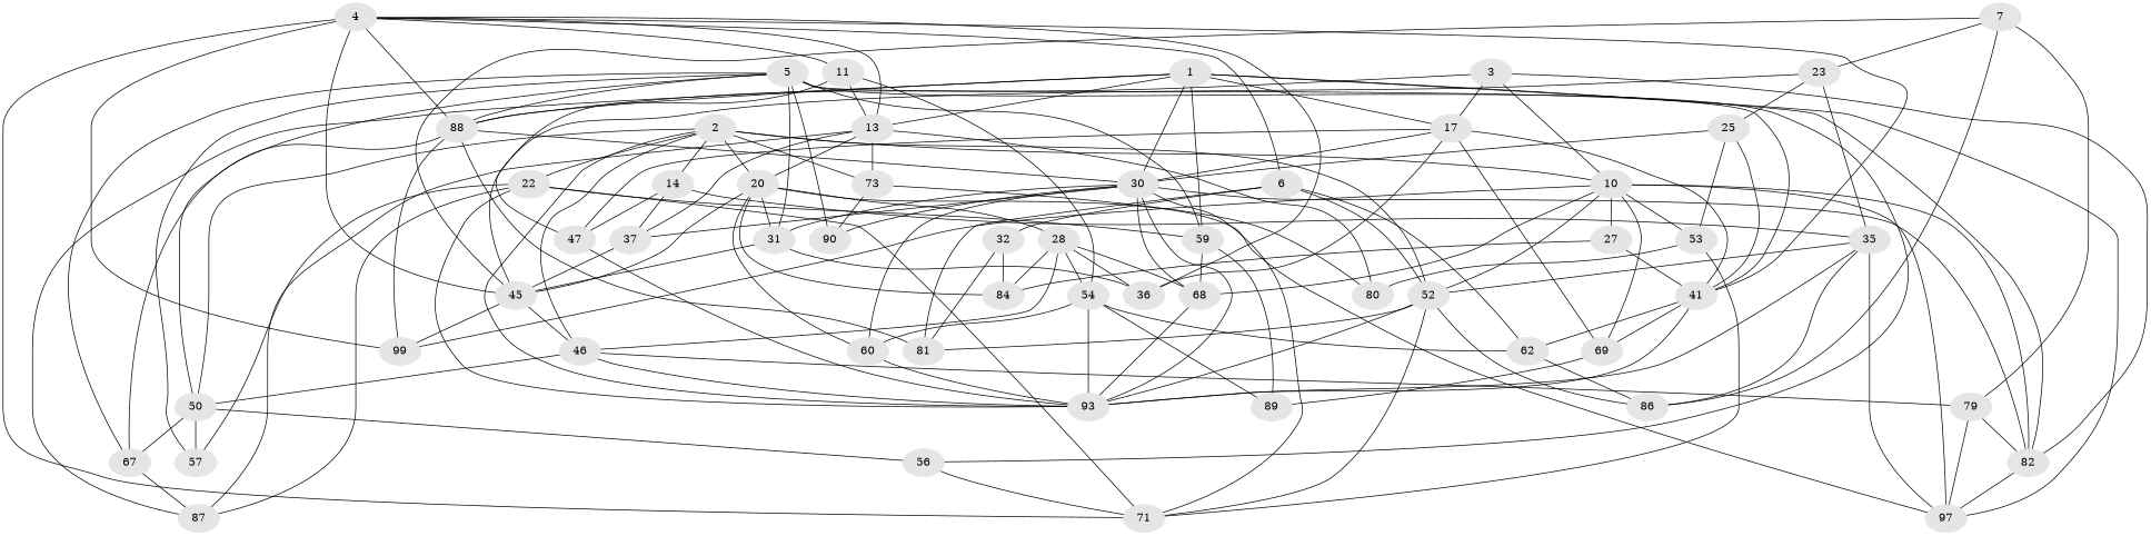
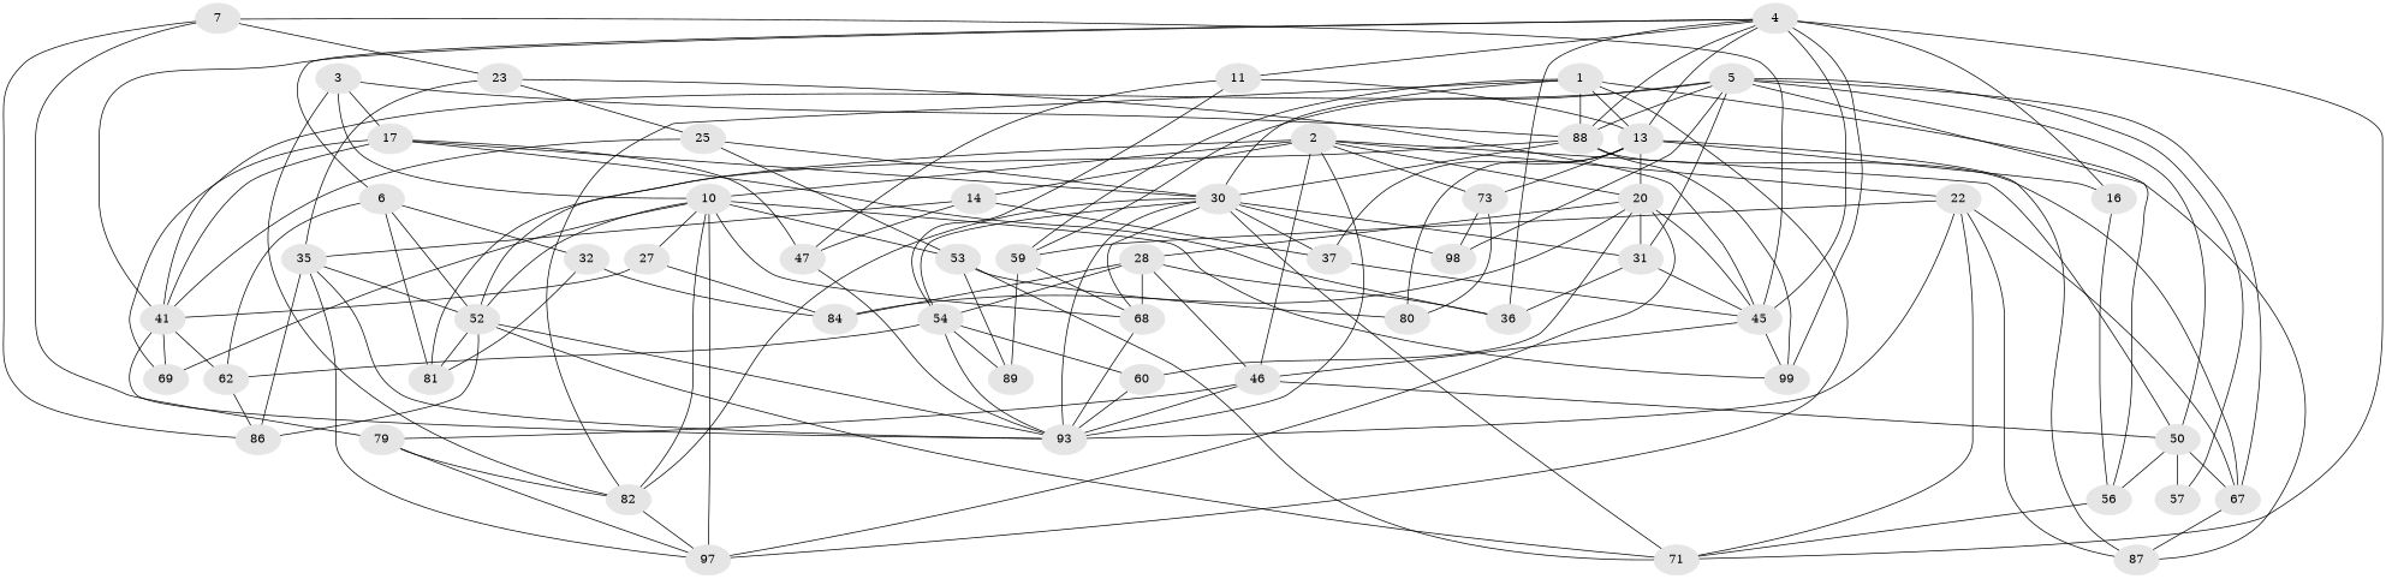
  graph {
    node [color=gray90 style=filled]
    1 [super="+106+12"]
    13 [super="+15+19"]
    17 [super="+26+39"]
    n4 [label=88 super="+91+83"]
    30 [super="+33+66+58+95"]
    59 [super="+85"]
    82 [super="+101"]
    87
    97 [super="+98"]
    20 [super="+29+75"]
    73
+   16
    37
    80
    36
    41 [super="+42"]
    69
    47
    99 [super="+104"]
    67
    81
    93 [super="+94"]
    71 [super="+92"]
    31 [super="+108"]
-   90
+   90 [label=98]
    68 [super="+109"]
    60
    89
    2 [super="+8"]
    10 [super="+38"]
    14
    22 [super="+78"]
    46 [super="+70"]
    50 [super="+76"]
    52 [super="+74+88"]
    27
    53
    35 [super="+61"]
    45 [super="+49"]
    28 [super="+107"]
    84
    57
    79
    56
    86
    3
    4 [super="+24+9+44"]
    6 [super="+65"]
    11
    32
    62
    54 [super="+100"]
    5 [super="+48+34"]
    7
    23
    25
    1 -- 13
-   1 -- 17
    1 -- n4
    1 -- 30
    1 -- 59
    1 -- 82
    1 -- 87
    1 -- 97
    13 -- 87
    13 -- 20
    13 -- 73
+   13 -- 16
    13 -- 37
    13 -- 80 [weight=2]
    17 -- 30
    17 -- 36
    17 -- 41
    17 -- 69
    17 -- 47
    n4 -- 30
    n4 -- 99
    n4 -- 67
    n4 -- 81
    30 -- 82
    30 -- 37
    30 -- 93
    30 -- 71
    30 -- 31
    30 -- 90
    30 -- 68
-   30 -- 60
+   30 -- 54
    59 -- 68
    59 -- 89 [weight=2]
    82 -- 97
    20 -- 97
    20 -- 31
    20 -- 60
    20 -- 45
    20 -- 28
    20 -- 84
    73 -- 80
    73 -- 90
+   16 -- 56
    37 -- 45
    41 -- 69
    41 -- 93
    41 -- 62
-   69 -- 89
+   53 -- 89
    47 -- 93
    67 -- 87
    31 -- 36
    31 -- 45
    68 -- 93
    60 -- 93
    2 -- 20
    2 -- 73
    2 -- 93
    2 -- 10
    2 -- 14
    2 -- 22
    2 -- 46
    2 -- 50
    2 -- 52 [weight=2]
    10 -- 82
    10 -- 97
    10 -- 69
    10 -- 99
    10 -- 68
    10 -- 52
    10 -- 27
    10 -- 53
    14 -- 37
    14 -- 47
    14 -- 35
    22 -- 59
    22 -- 87
    22 -- 93
    22 -- 71
-   22 -- 57
+   22 -- 67
    46 -- 93
    46 -- 50
    46 -- 79
    50 -- 67
    50 -- 57
    50 -- 56
    52 -- 81
    52 -- 93
    52 -- 71
    52 -- 86
    27 -- 41
    27 -- 84
    53 -- 80
    53 -- 71
    35 -- 97
    35 -- 93
    35 -- 52
    35 -- 86
    45 -- 99 [weight=2]
    45 -- 46
    28 -- 36
    28 -- 68 [weight=2]
    28 -- 46
    28 -- 84
    28 -- 54
    79 -- 82
    79 -- 97
    56 -- 71
    3 -- 17
    3 -- n4
    3 -- 82
    3 -- 10
    4 -- 13
    4 -- n4
+   4 -- 16
    4 -- 36
    4 -- 41
    4 -- 99 [weight=2]
    4 -- 71
    4 -- 45 [weight=2]
    4 -- 6
    4 -- 11
    6 -- 81
    6 -- 52
    6 -- 32 [weight=2]
    6 -- 62
    11 -- 13
    11 -- 47
    11 -- 54
    32 -- 81
    32 -- 84
    62 -- 86
    54 -- 93
    54 -- 60
    54 -- 89
    54 -- 62
    5 -- n4
    5 -- 59
    5 -- 41
    5 -- 67
    5 -- 31
    5 -- 90 [weight=2]
    5 -- 50
    5 -- 57
    5 -- 56
    7 -- 45
    7 -- 79
    7 -- 86
    7 -- 23
    23 -- 35
    23 -- 45
    23 -- 25
    25 -- 30
    25 -- 41
    25 -- 53
  }
